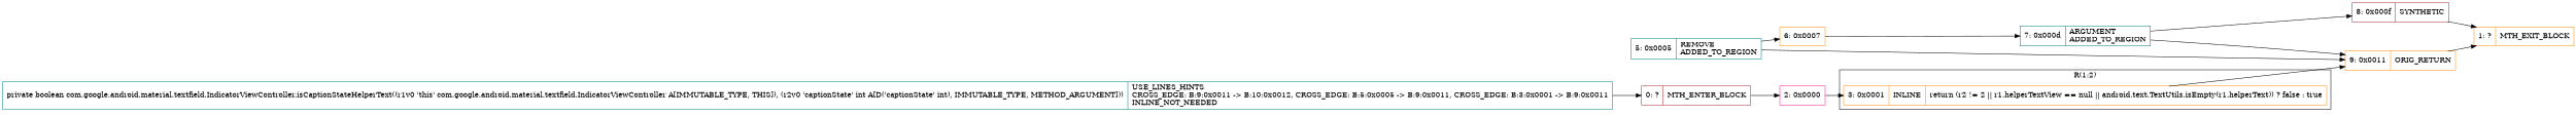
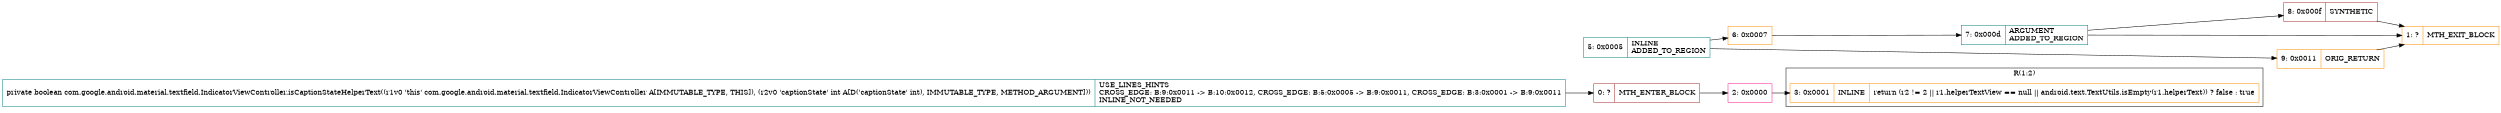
  digraph {
    rankdir=LR
    node [color=darkorange shape=record]
    n1 [label="{3\:\ 0x0001|INLINE\l|return (r2 != 2 \|\| r1.helperTextView == null \|\| android.text.TextUtils.isEmpty(r1.helperText)) ? false : true\l}"]
    n2 [label="{9\:\ 0x0011|ORIG_RETURN\l}"]
    n3 [label="{1\:\ ?|MTH_EXIT_BLOCK\l}"]
    n4 [color=brown label="{0\:\ ?|MTH_ENTER_BLOCK\l}"]
    n5 [color=deeppink label="{2\:\ 0x0000}"]
-   n6 [color=teal label="{5\:\ 0x0005|REMOVE\lADDED_TO_REGION\l}"]
+   n6 [color=teal label="{5\:\ 0x0005|INLINE\lADDED_TO_REGION\l}"]
    n7 [label="{6\:\ 0x0007}"]
    n8 [color=teal label="{7\:\ 0x000d|ARGUMENT\lADDED_TO_REGION\l}"]
    n9 [color=brown label="{8\:\ 0x000f|SYNTHETIC\l}"]
    n10 [color=teal label="{private boolean com.google.android.material.textfield.IndicatorViewController.isCaptionStateHelperText((r1v0 'this' com.google.android.material.textfield.IndicatorViewController A[IMMUTABLE_TYPE, THIS]), (r2v0 'captionState' int A[D('captionState' int), IMMUTABLE_TYPE, METHOD_ARGUMENT]))  | USE_LINES_HINTS\lCROSS_EDGE: B:9:0x0011 \-\> B:10:0x0012, CROSS_EDGE: B:5:0x0005 \-\> B:9:0x0011, CROSS_EDGE: B:3:0x0001 \-\> B:9:0x0011\lINLINE_NOT_NEEDED\l}"]
    subgraph cluster_1 {
      label="R(1:2)"
      n1
    }
-   n1 -> n2
    n2 -> n3
    n4 -> n5
    n5 -> n1
    n6 -> n2
    n6 -> n7
    n7 -> n8
-   n8 -> n2
+   n8 -> n3
    n8 -> n9
    n9 -> n3
    n10 -> n4
  }
